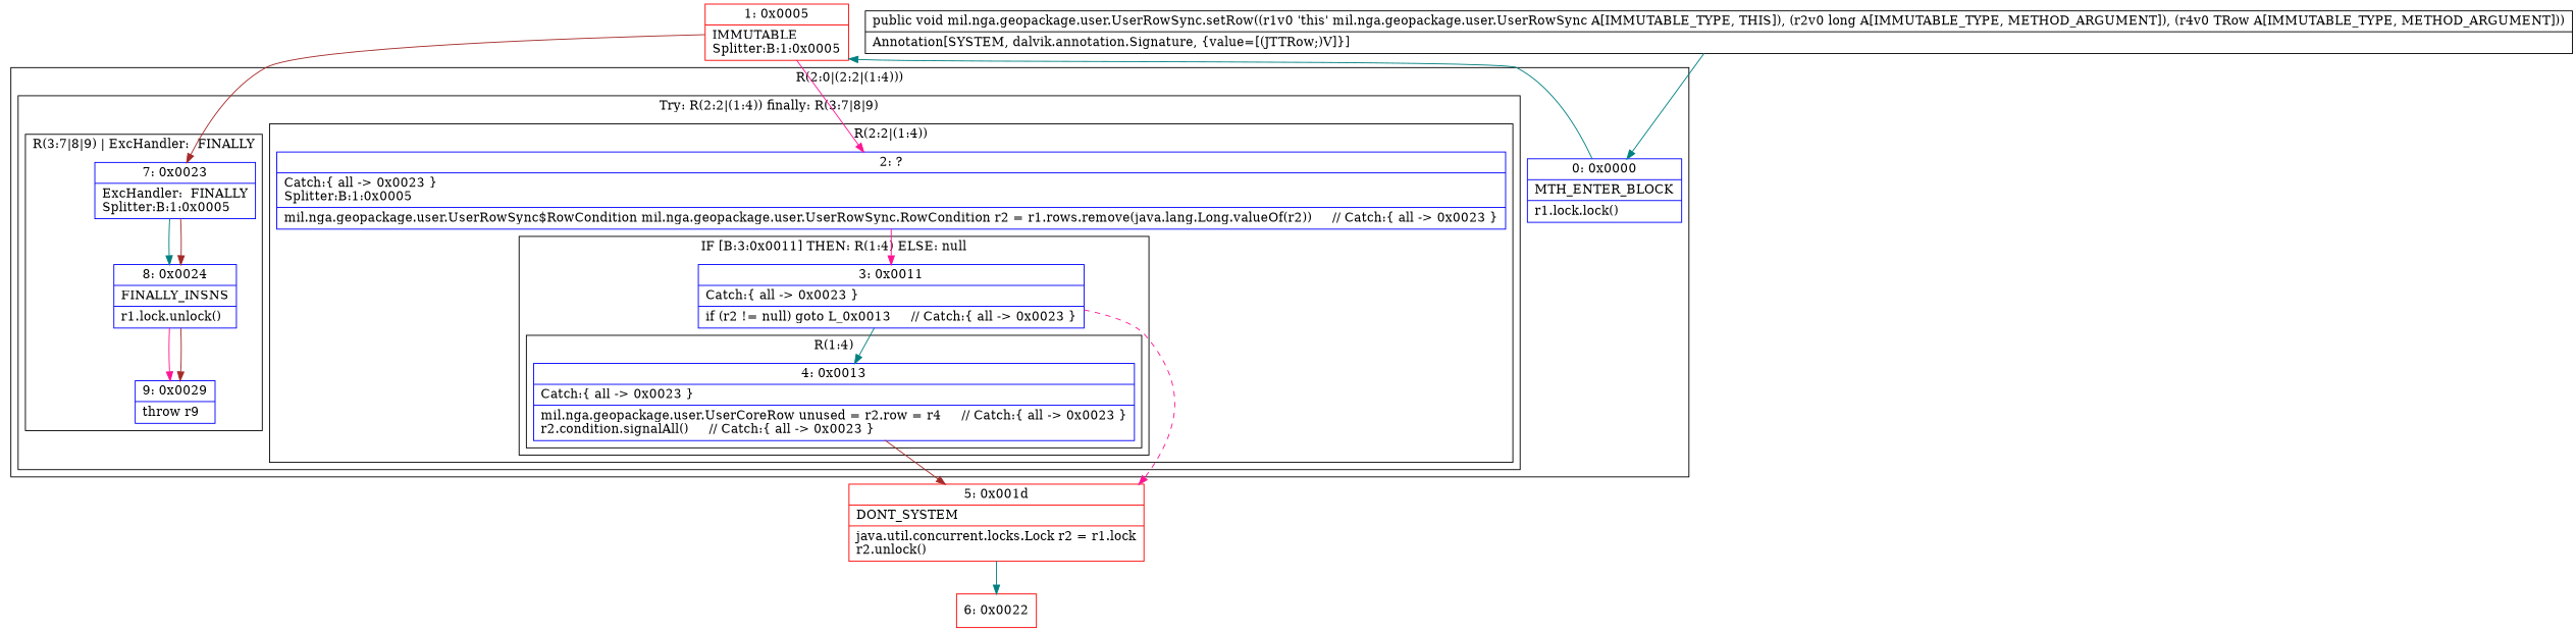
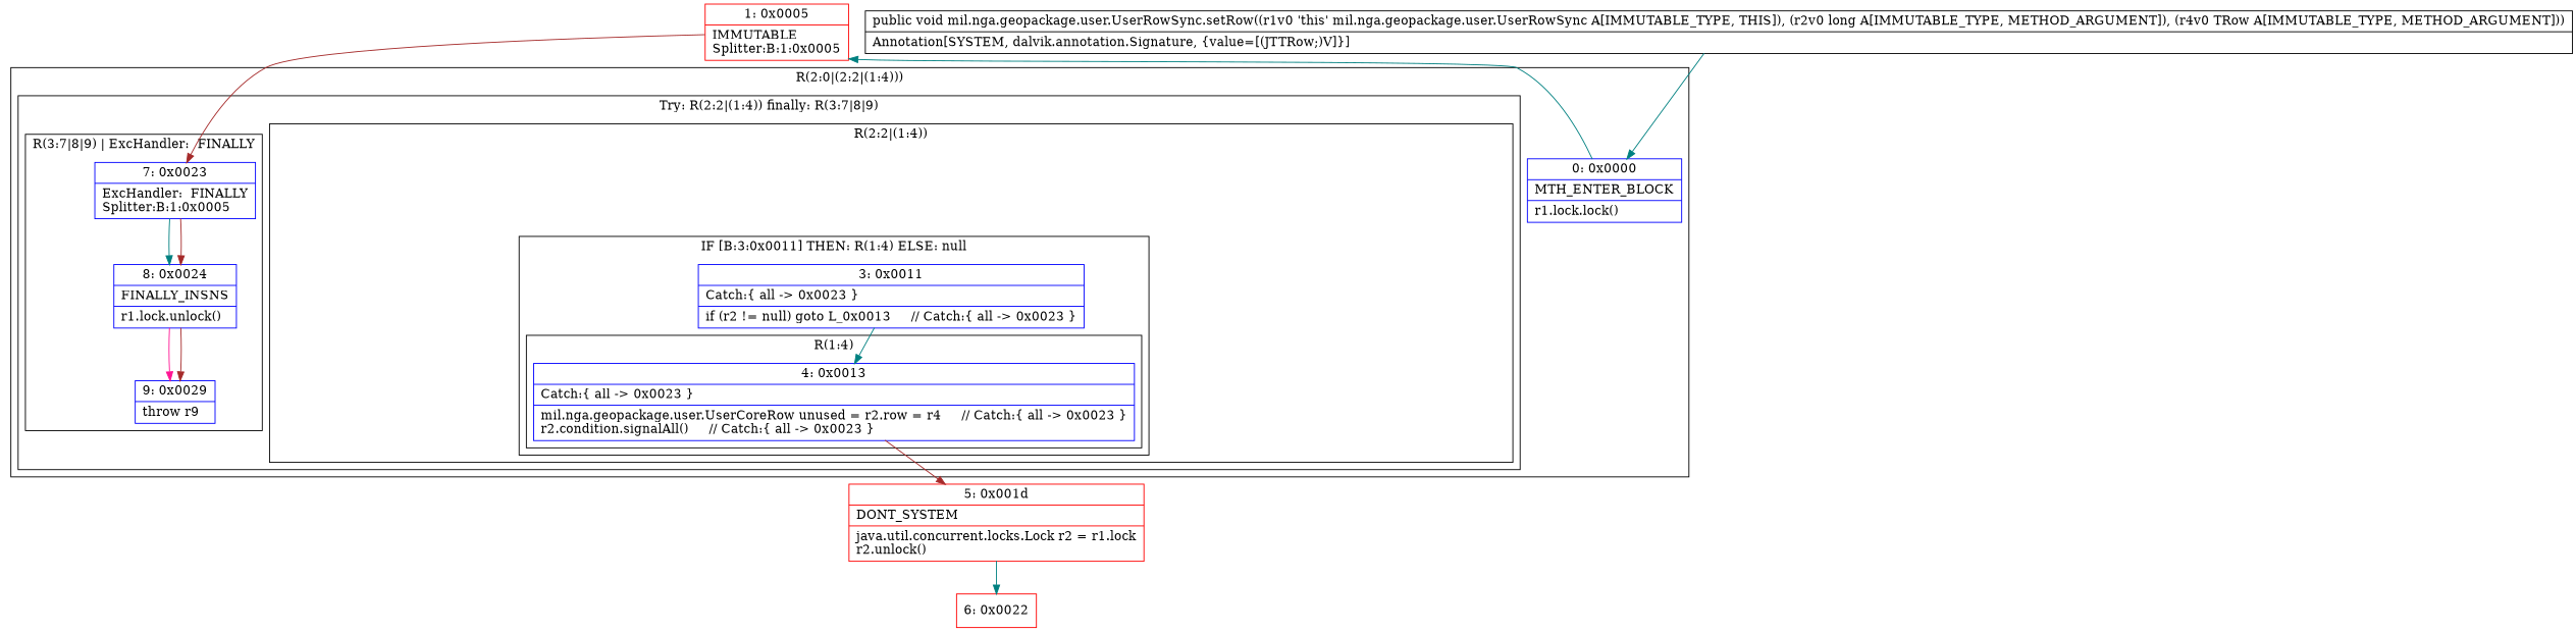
  digraph {
    node [color=blue shape=record]
    edge [color=teal]
    n1 [label="{4\:\ 0x0013|Catch:\{ all \-\> 0x0023 \}\l|mil.nga.geopackage.user.UserCoreRow unused = r2.row = r4     \/\/ Catch:\{ all \-\> 0x0023 \}\lr2.condition.signalAll()     \/\/ Catch:\{ all \-\> 0x0023 \}\l}"]
    n2 [label="{3\:\ 0x0011|Catch:\{ all \-\> 0x0023 \}\l|if (r2 != null) goto L_0x0013     \/\/ Catch:\{ all \-\> 0x0023 \}\l}"]
-   n3 [label="{2\:\ ?|Catch:\{ all \-\> 0x0023 \}\lSplitter:B:1:0x0005\l|mil.nga.geopackage.user.UserRowSync$RowCondition mil.nga.geopackage.user.UserRowSync.RowCondition r2 = r1.rows.remove(java.lang.Long.valueOf(r2))     \/\/ Catch:\{ all \-\> 0x0023 \}\l}"]
    n4 [label="{7\:\ 0x0023|ExcHandler:  FINALLY\lSplitter:B:1:0x0005\l}"]
    n5 [label="{8\:\ 0x0024|FINALLY_INSNS\l|r1.lock.unlock()\l}"]
    n6 [label="{9\:\ 0x0029|throw r9\l}"]
    n7 [label="{0\:\ 0x0000|MTH_ENTER_BLOCK\l|r1.lock.lock()\l}"]
    n8 [color=red label="{5\:\ 0x001d|DONT_SYSTEM\l|java.util.concurrent.locks.Lock r2 = r1.lock\lr2.unlock()\l}"]
    n9 [color=red label="{1\:\ 0x0005|IMMUTABLE\lSplitter:B:1:0x0005\l}"]
    n10 [color=red label="{6\:\ 0x0022}"]
    n11 [label="{public void mil.nga.geopackage.user.UserRowSync.setRow((r1v0 'this' mil.nga.geopackage.user.UserRowSync A[IMMUTABLE_TYPE, THIS]), (r2v0 long A[IMMUTABLE_TYPE, METHOD_ARGUMENT]), (r4v0 TRow A[IMMUTABLE_TYPE, METHOD_ARGUMENT]))  | Annotation[SYSTEM, dalvik.annotation.Signature, \{value=[(JTTRow;)V]\}]\l}" color=""]
    subgraph cluster_1 {
      label="R(2:0|(2:2|(1:4)))"
      n7
      subgraph cluster_2 {
        label="Try: R(2:2|(1:4)) finally: R(3:7|8|9)"
        subgraph cluster_3 {
          label="R(2:2|(1:4))"
-         n3
          subgraph cluster_4 {
            label="IF [B:3:0x0011] THEN: R(1:4) ELSE: null"
            n2
            subgraph cluster_5 {
              label="R(1:4)"
              n1
            }
          }
        }
        subgraph cluster_6 {
          label="R(3:7|8|9) | ExcHandler:  FINALLY\l"
          n4
          n5
          n6
        }
      }
    }
    subgraph cluster_7 {
      label="R(3:7|8|9) | ExcHandler:  FINALLY\l"
    }
    n1 -> n8 [color=brown]
    n2 -> n1
-   n2 -> n8 [color=deeppink style=dashed]
-   n3 -> n2 [color=deeppink]
    n4 -> n5
    n4 -> n5 [color=brown]
    n5 -> n6 [color=deeppink]
    n5 -> n6 [color=brown]
    n7 -> n9
    n8 -> n10
-   n9 -> n3 [color=deeppink]
    n9 -> n4 [color=brown]
    n11 -> n7
  }
